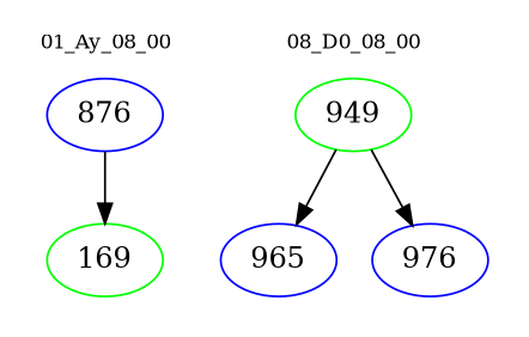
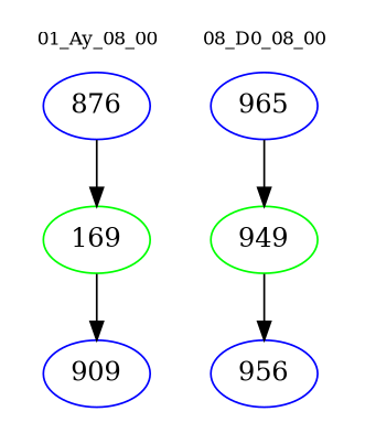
  digraph {
    node [color=blue]
    edge [color=black]
    n1 [label=876]
    n2 [color=green label=169]
+   n3 [label=909]
    n4 [label=965]
    n5 [color=green label=949]
-   n6 [label=976]
+   n6 [label=956]
    subgraph cluster_1 {
      color=white
      fontsize=10
      label="01_Ay_08_00"
      n1
      n2
+     n3
    }
    subgraph cluster_2 {
      color=white
      fontsize=10
      label="08_D0_08_00"
      n4
      n5
      n6
    }
    n1 -> n2
-   n5 -> n4
+   n2 -> n3
+   n4 -> n5
    n5 -> n6
  }
